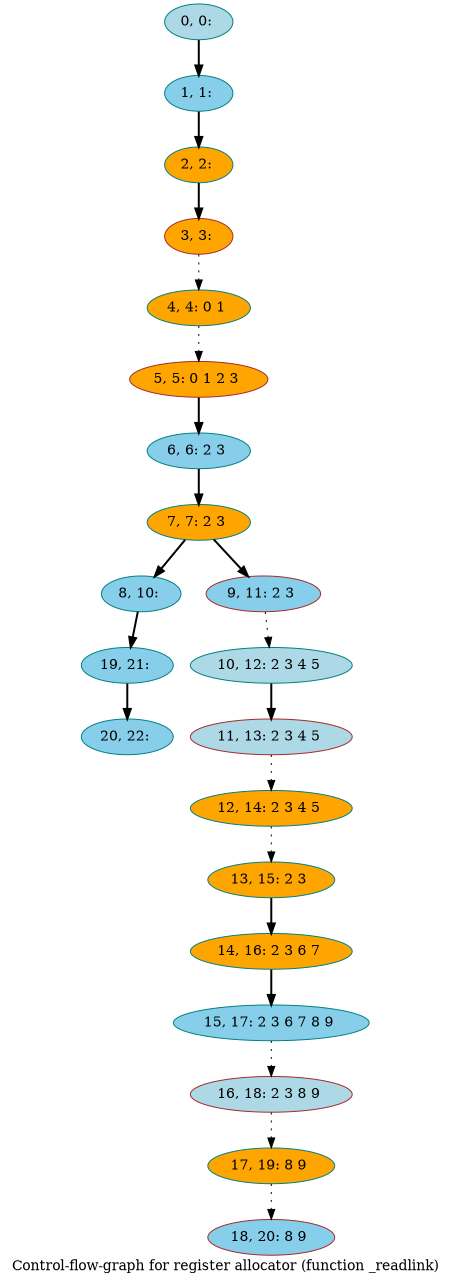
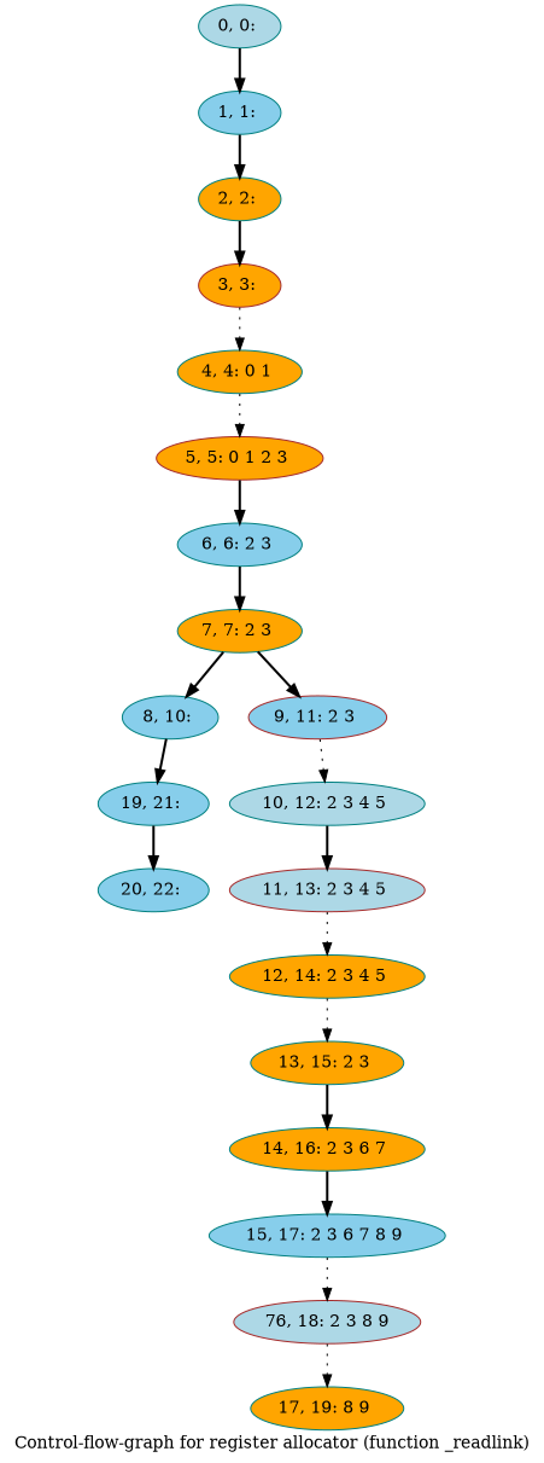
  digraph {
    label="Control-flow-graph for register allocator (function _readlink)"
    node [color=teal fillcolor=orange style=filled]
    edge [style=bold]
    n1 [fillcolor=lightblue label="0, 0: "]
    n2 [fillcolor=skyblue label="1, 1: "]
    n3 [label="2, 2: "]
    n4 [color=brown label="3, 3: "]
    n5 [label="4, 4: 0 1 "]
    n6 [color=brown label="5, 5: 0 1 2 3 "]
    n7 [fillcolor=skyblue label="6, 6: 2 3 "]
    n8 [label="7, 7: 2 3 "]
    n9 [fillcolor=skyblue label="8, 10: "]
    n10 [color=brown fillcolor=skyblue label="9, 11: 2 3 "]
    n11 [fillcolor=skyblue label="19, 21: "]
    n12 [fillcolor=lightblue label="10, 12: 2 3 4 5 "]
    n13 [fillcolor=skyblue label="20, 22: "]
    n14 [color=brown fillcolor=lightblue label="11, 13: 2 3 4 5 "]
    n15 [label="12, 14: 2 3 4 5 "]
    n16 [label="13, 15: 2 3 "]
    n17 [label="14, 16: 2 3 6 7 "]
    n18 [fillcolor=skyblue label="15, 17: 2 3 6 7 8 9 "]
-   n19 [color=brown fillcolor=lightblue label="16, 18: 2 3 8 9 "]
+   n19 [color=brown fillcolor=lightblue label="76, 18: 2 3 8 9"]
    n20 [label="17, 19: 8 9 "]
-   n21 [color=brown fillcolor=skyblue label="18, 20: 8 9 "]
    n1 -> n2
    n2 -> n3
    n3 -> n4
    n4 -> n5 [style=dotted]
    n5 -> n6 [style=dotted]
    n6 -> n7
    n7 -> n8
    n8 -> n9
    n8 -> n10
    n9 -> n11
    n10 -> n12 [style=dotted]
    n11 -> n13
    n12 -> n14
    n14 -> n15 [style=dotted]
    n15 -> n16 [style=dotted]
    n16 -> n17
    n17 -> n18
    n18 -> n19 [style=dotted]
    n19 -> n20 [style=dotted]
-   n20 -> n21 [style=dotted]
  }
